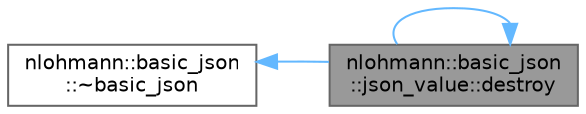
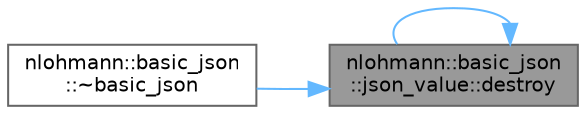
  digraph {
    rankdir=RL
    node [fontname=Helvetica fontsize=10 shape=box style=filled]
    edge [color=steelblue1 dir=back fontname=Helvetica fontsize=10 labelfontname=Helvetica labelfontsize=10 style=solid]
    n1 [color=gray40 fillcolor=grey60 fontcolor=black height=0.2 label="nlohmann::basic_json\l::json_value::destroy" width=0.4]
    n2 [color=grey40 fillcolor=white height=0.2 label="nlohmann::basic_json\l::~basic_json" width=0.4]
    n1 -> n1
-   n2 -> n1
+   n1 -> n2
  }
